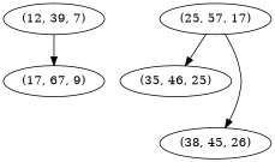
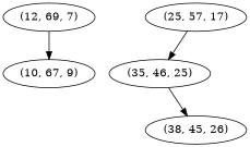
  digraph {
-   "(12, 69, 7)" [label="(12, 39, 7)"]
-   "(17, 67, 9)"
+   "(12, 69, 7)"
+   "(17, 67, 9)" [label="(10, 67, 9)"]
    "(25, 57, 17)"
    "(35, 46, 25)"
    n5 [label="(38, 45, 26)"]
    "(12, 69, 7)" -> "(17, 67, 9)"
    "(25, 57, 17)" -> "(35, 46, 25)"
-   "(25, 57, 17)" -> n5
+   "(35, 46, 25)" -> n5
  }
